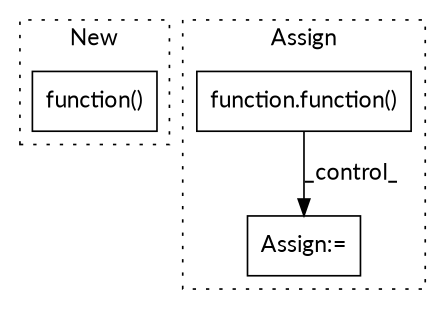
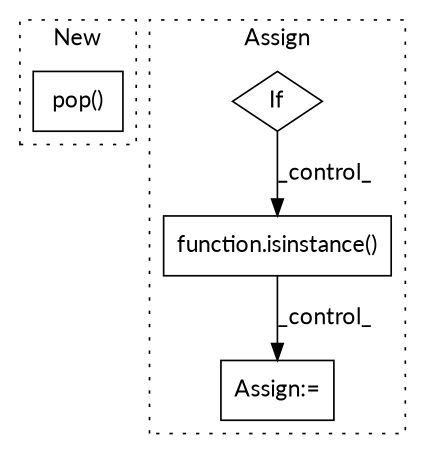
  digraph {
    fontname=Lato
    node [a=75 fontname=Lato shape=box]
    edge [fontname=Lato]
-   n1 [l="12,1" label="function()" s="3426,3445"]
-   n2 [l="11,1" label="function.function()" s="2016,2039"]
+   n1 [l="12,1" label="pop()" s="3426,3445"]
+   n2 [l="11,1" label="function.isinstance()" s="2016,2039"]
    n3 [a=68 l=17 label="Assign:=" s=2059]
+   n4 [a=96 l=3 label=If s=1920 shape=diamond]
    subgraph cluster_1 {
      label=New
      style=dotted
      n1
    }
    subgraph cluster_2 {
      label=Assign
      style=dotted
      n2
      n3
+     n4
    }
    n2 -> n3 [label=_control_]
+   n4 -> n2 [label=_control_]
  }
